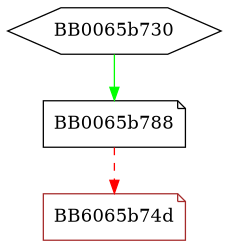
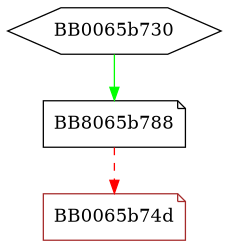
  digraph {
    splines=ortho
    node [color=black shape=note]
    BB0065b730 [shape=hexagon]
-   BB0065b788
-   BB0065b74d [color=brown label=BB6065b74d]
+   BB0065b788 [label=BB8065b788]
+   BB0065b74d [color=brown]
    BB0065b730 -> BB0065b788 [color=green style=solid]
    BB0065b788 -> BB0065b74d [color=red style=dashed]
  }
